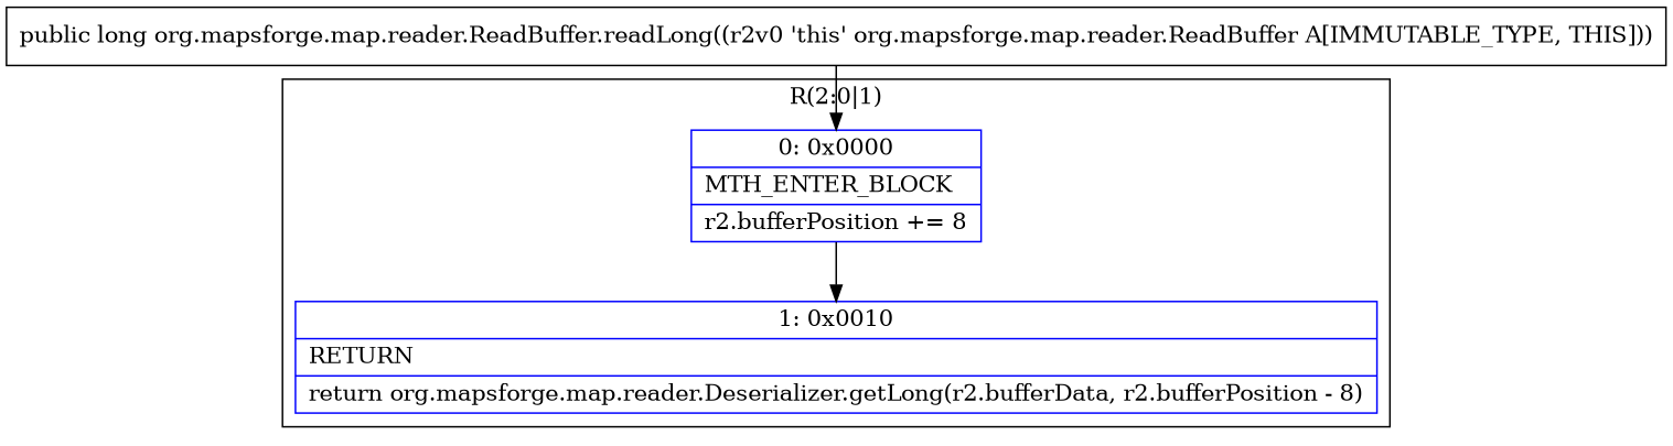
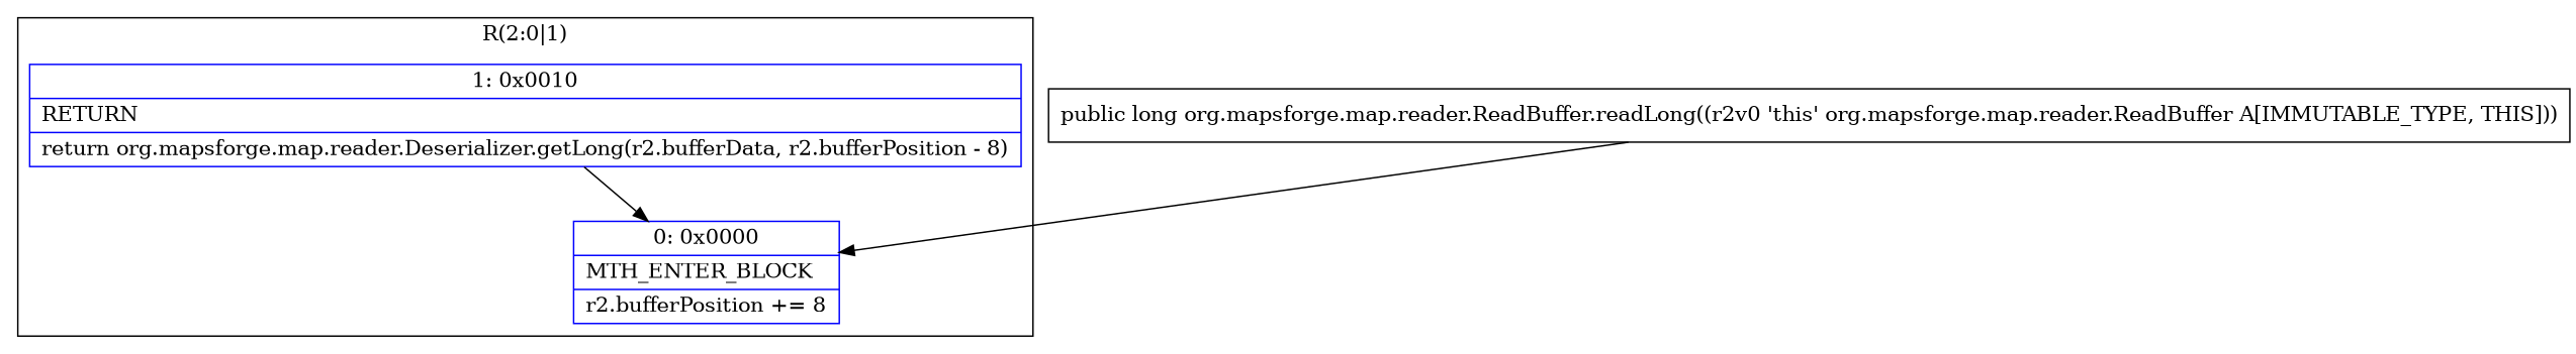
  digraph {
    node [color=blue shape=record]
    n1 [label="{0\:\ 0x0000|MTH_ENTER_BLOCK\l|r2.bufferPosition += 8\l}"]
    n2 [label="{1\:\ 0x0010|RETURN\l|return org.mapsforge.map.reader.Deserializer.getLong(r2.bufferData, r2.bufferPosition \- 8)\l}"]
    n3 [label="{public long org.mapsforge.map.reader.ReadBuffer.readLong((r2v0 'this' org.mapsforge.map.reader.ReadBuffer A[IMMUTABLE_TYPE, THIS])) }" color=""]
    subgraph cluster_1 {
      label="R(2:0|1)"
      n1
      n2
    }
-   n1 -> n2
+   n2 -> n1
    n3 -> n1
  }
